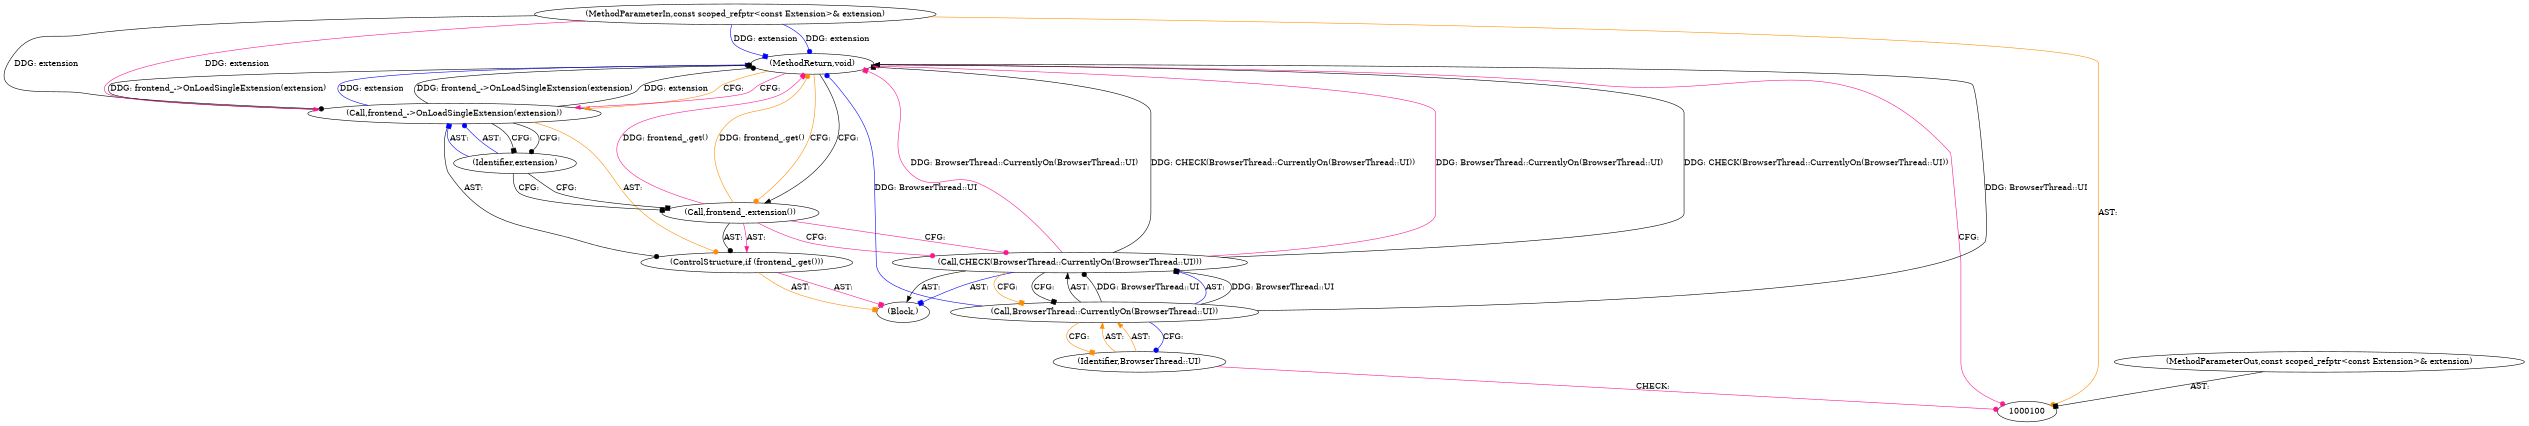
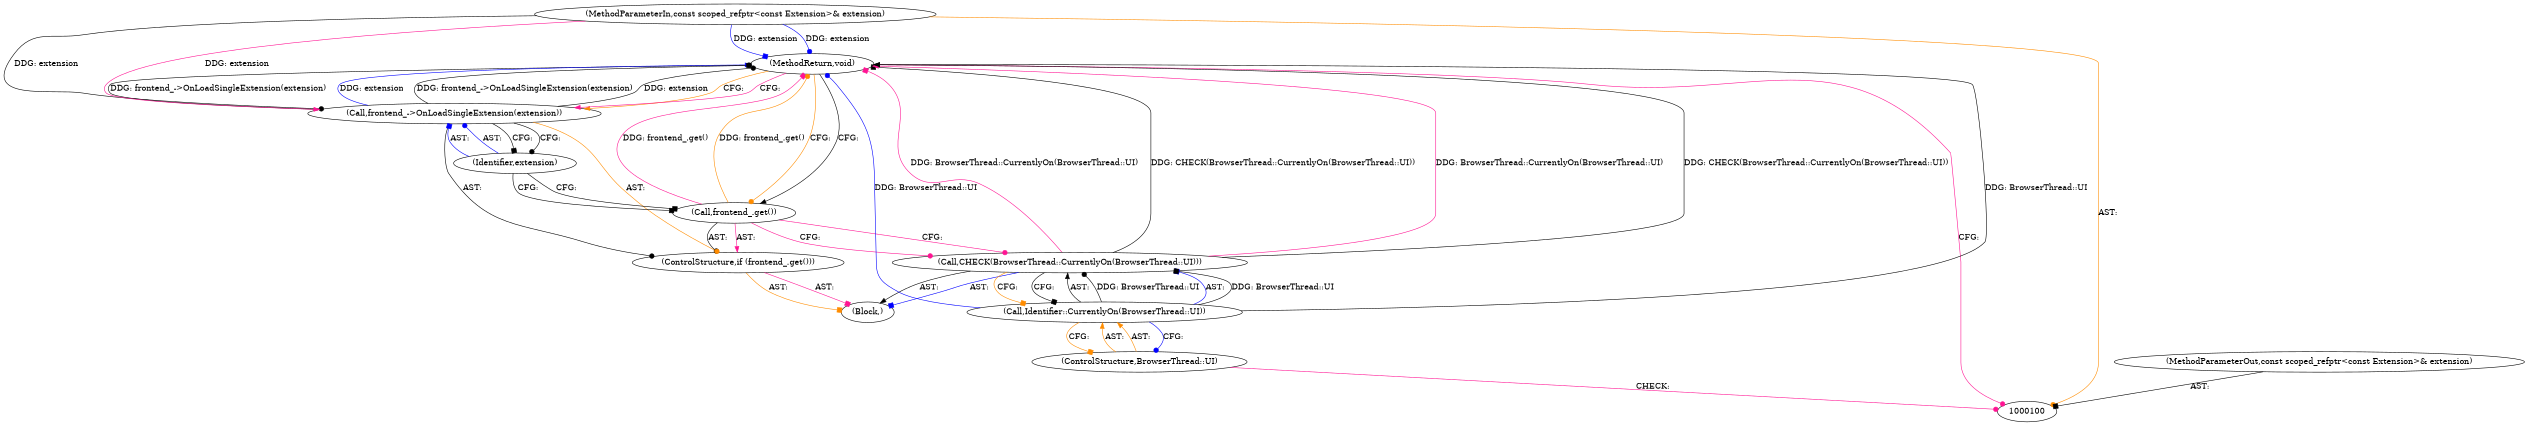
  digraph {
    edge [arrowhead=dot color=black]
    n1 [label="(MethodReturn,void)"]
-   n2 [label="(Call,frontend_.extension())"]
+   n2 [label="(Call,frontend_.get())"]
    n3 [label="(Call,frontend_->OnLoadSingleExtension(extension))"]
    1000100
    n5 [label="(Call,CHECK(BrowserThread::CurrentlyOn(BrowserThread::UI)))"]
    n6 [label="(ControlStructure,if (frontend_.get()))"]
    n7 [label="(Identifier,extension)"]
    n8 [label="(MethodParameterIn,const scoped_refptr<const Extension>& extension)"]
    n9 [label="(MethodParameterOut,const scoped_refptr<const Extension>& extension)"]
    n10 [label="(Block,)"]
-   n11 [label="(Call,BrowserThread::CurrentlyOn(BrowserThread::UI))"]
-   n12 [label="(Identifier,BrowserThread::UI)"]
+   n11 [label="(Call,Identifier::CurrentlyOn(BrowserThread::UI))"]
+   n12 [label="(ControlStructure,BrowserThread::UI)"]
    n1 -> n2 [color=darkorange label="CFG: "]
    n1 -> n2 [arrowhead=normal label="CFG: "]
    n1 -> n3 [arrowhead=normal color=darkorange label="CFG: "]
    n1 -> n3 [arrowhead=normal color=deeppink label="CFG: "]
    n1 -> 1000100 [color=deeppink label="CFG: "]
    n2 -> n1 [arrowhead=box color=deeppink label="DDG: frontend_.get()"]
    n2 -> n1 [color=darkorange label="DDG: frontend_.get()"]
    n2 -> n5 [color=deeppink label="CFG: "]
    n2 -> n5 [color=deeppink label="CFG: "]
    n2 -> n6 [label="AST: "]
    n2 -> n6 [arrowhead=normal color=deeppink label="AST: "]
    n3 -> n1 [label="DDG: frontend_->OnLoadSingleExtension(extension)"]
    n3 -> n1 [arrowhead=normal color=blue label="DDG: extension"]
    n3 -> n1 [arrowhead=box label="DDG: frontend_->OnLoadSingleExtension(extension)"]
    n3 -> n1 [label="DDG: extension"]
    n3 -> n6 [label="AST: "]
    n3 -> n6 [color=darkorange label="AST: "]
    n3 -> n7 [arrowhead=box label="CFG: "]
    n3 -> n7 [label="CFG: "]
    n5 -> n1 [arrowhead=box color=deeppink label="DDG: BrowserThread::CurrentlyOn(BrowserThread::UI)"]
    n5 -> n1 [arrowhead=box label="DDG: CHECK(BrowserThread::CurrentlyOn(BrowserThread::UI))"]
    n5 -> n1 [arrowhead=normal color=deeppink label="DDG: BrowserThread::CurrentlyOn(BrowserThread::UI)"]
    n5 -> n1 [arrowhead=normal label="DDG: CHECK(BrowserThread::CurrentlyOn(BrowserThread::UI))"]
    n5 -> n10 [arrowhead=normal label="AST: "]
    n5 -> n10 [arrowhead=box color=blue label="AST: "]
    n5 -> n11 [arrowhead=box color=darkorange label="CFG: "]
    n5 -> n11 [arrowhead=box label="CFG: "]
    n6 -> n10 [arrowhead=box color=deeppink label="AST: "]
    n6 -> n10 [arrowhead=box color=darkorange label="AST: "]
    n7 -> n2 [arrowhead=box label="CFG: "]
    n7 -> n2 [arrowhead=box label="CFG: "]
    n7 -> n3 [arrowhead=box color=blue label="AST: "]
    n7 -> n3 [color=blue label="AST: "]
    n8 -> n1 [color=blue label="DDG: extension"]
    n8 -> n1 [arrowhead=box color=blue label="DDG: extension"]
    n8 -> n3 [label="DDG: extension"]
    n8 -> n3 [arrowhead=normal color=deeppink label="DDG: extension"]
    n8 -> 1000100 [color=darkorange label="AST: "]
    n9 -> 1000100 [arrowhead=box label="AST: "]
    n11 -> n1 [arrowhead=normal label="DDG: BrowserThread::UI"]
    n11 -> n1 [color=blue label="DDG: BrowserThread::UI"]
    n11 -> n5 [arrowhead=normal label="AST: "]
    n11 -> n5 [label="DDG: BrowserThread::UI"]
    n11 -> n5 [arrowhead=box color=blue label="AST: "]
    n11 -> n5 [arrowhead=box label="DDG: BrowserThread::UI"]
    n11 -> n12 [color=blue label="CFG: "]
    n11 -> n12 [arrowhead=box color=darkorange label="CFG: "]
    n12 -> 1000100 [color=deeppink label="CHECK: "]
    n12 -> n11 [arrowhead=normal color=darkorange label="AST: "]
    n12 -> n11 [arrowhead=normal color=darkorange label="AST: "]
  }
